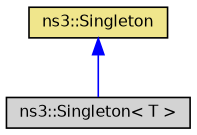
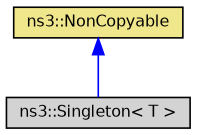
  digraph {
    node [color=black fontname=Helvetica fontsize=10 shape=record style=filled]
    n1 [fillcolor=lightgrey fontcolor=black height=0.2 label="ns3::Singleton\< T \>" width=0.4]
-   n2 [fillcolor=khaki height=0.2 label="ns3::Singleton" width=0.4]
+   n2 [fillcolor=khaki height=0.2 label="ns3::NonCopyable" width=0.4]
    n2 -> n1 [color=blue dir=back fontname=Helvetica fontsize=10 labelfontname=Helvetica labelfontsize=10 style=solid]
  }
